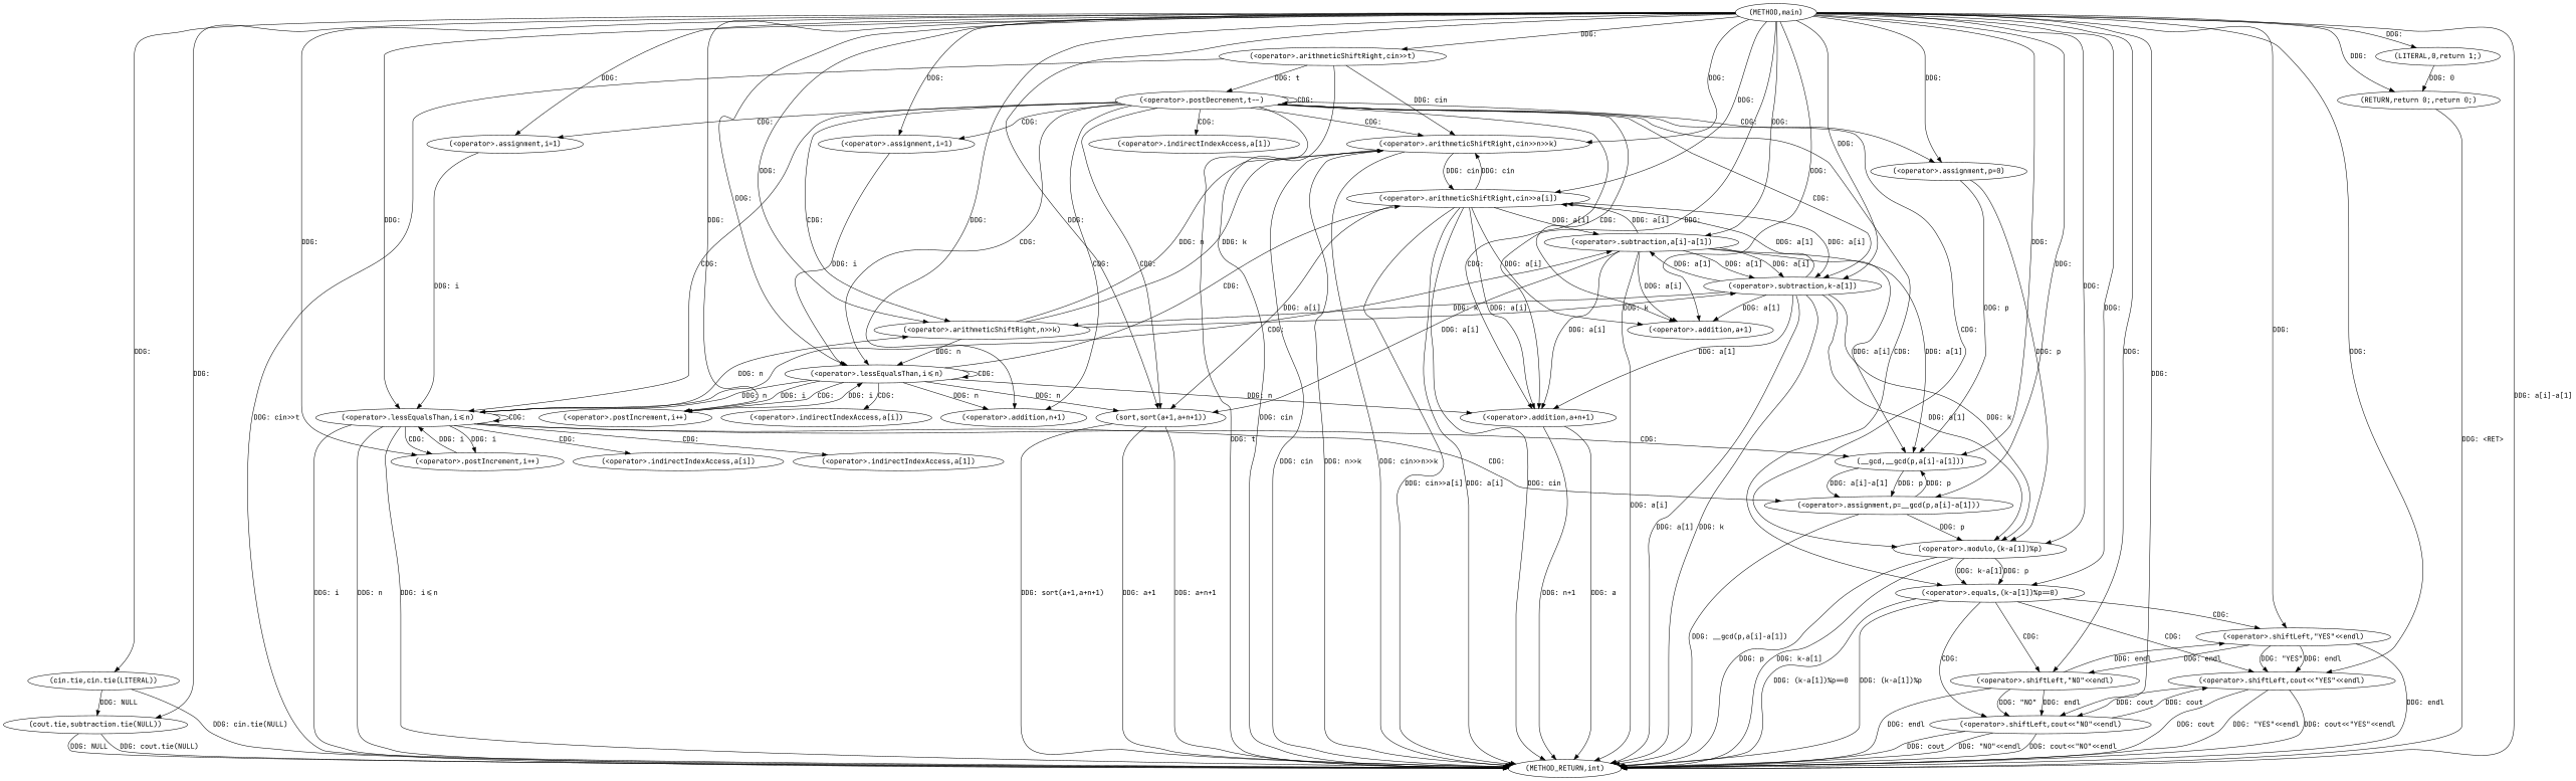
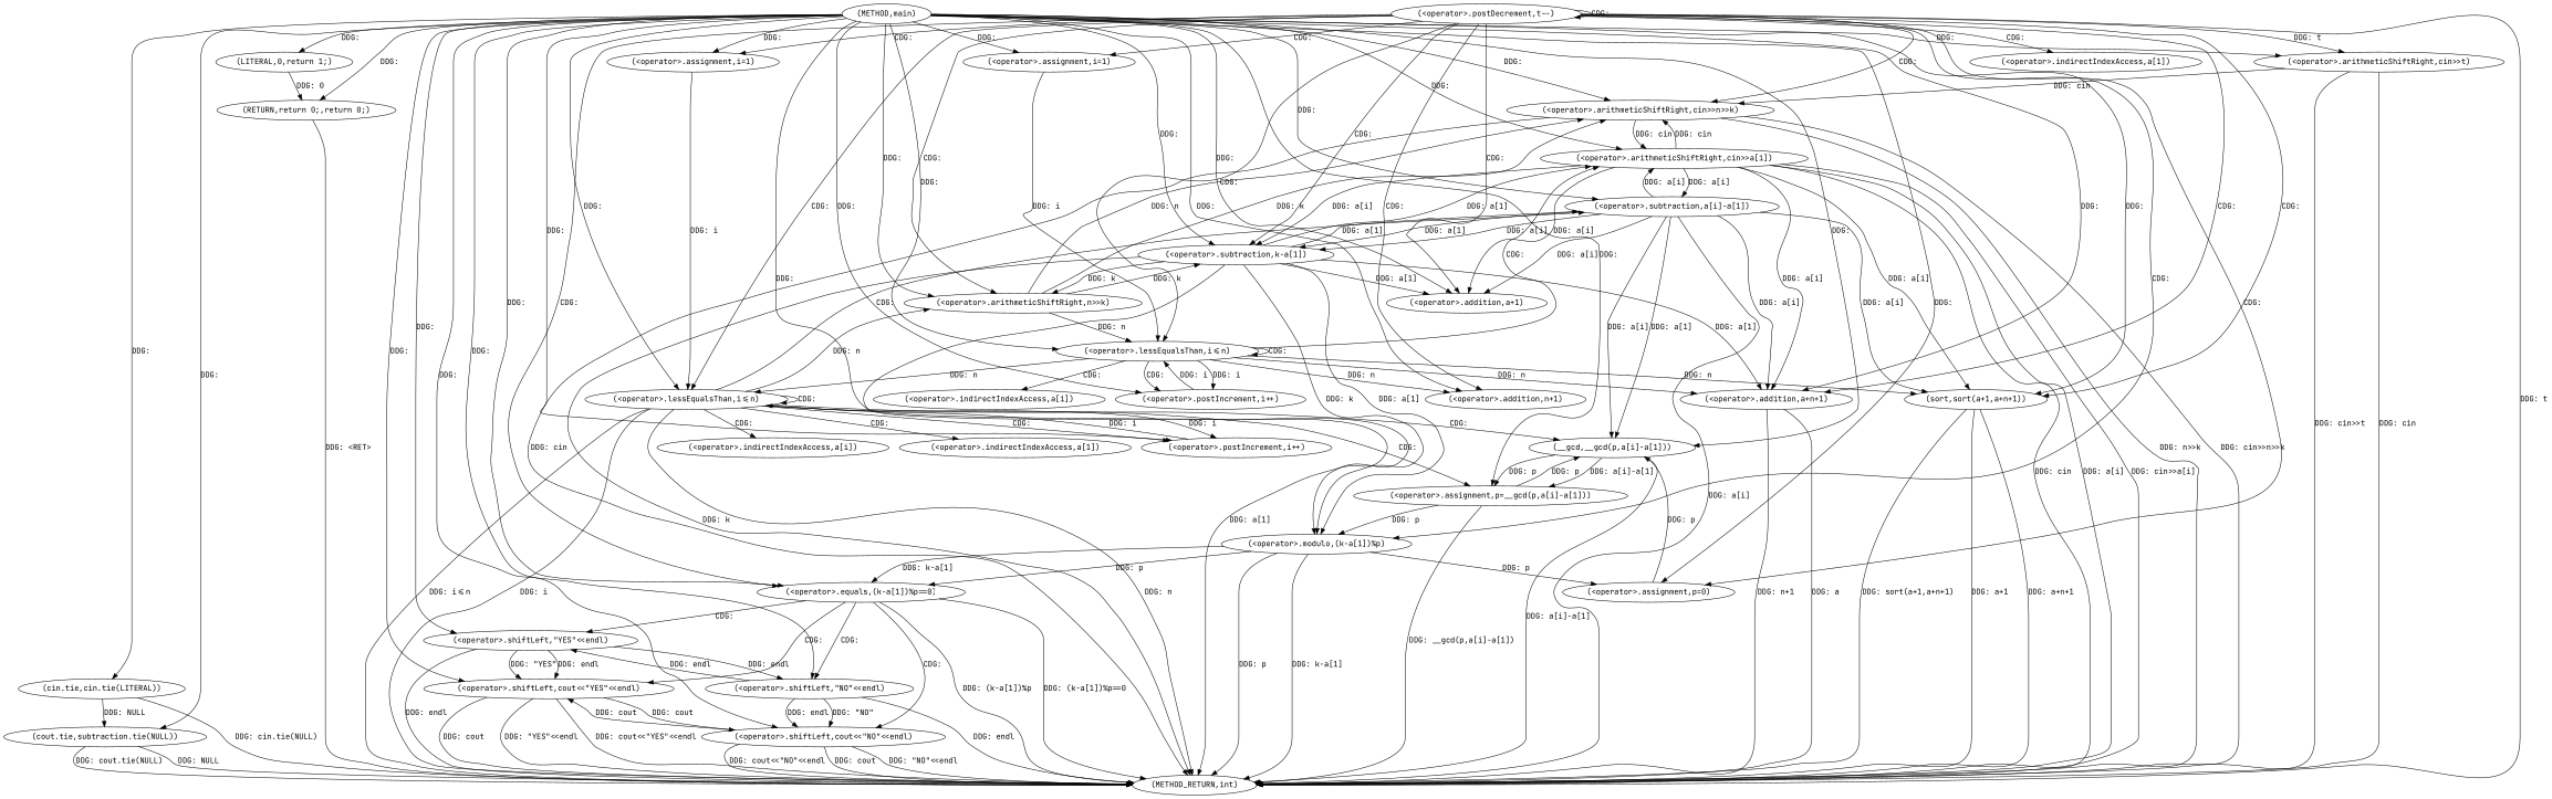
  digraph {
    fontname="JetBrains Mono"
    node [fontname="JetBrains Mono"]
    edge [fontname="JetBrains Mono"]
    n1 [label="(METHOD,main)"]
    n2 [label="(cin.tie,cin.tie(LITERAL))"]
    n3 [label="(cout.tie,subtraction.tie(NULL))"]
    n4 [label="(<operator>.arithmeticShiftRight,cin>>t)"]
    n5 [label="(RETURN,return 0;,return 0;)"]
    n6 [label="(LITERAL,0,return 1;)"]
    n7 [label="(<operator>.arithmeticShiftRight,cin>>n>>k)"]
    n8 [label="(<operator>.assignment,p=0)"]
    n9 [label="(sort,sort(a+1,a+n+1))"]
    n10 [label="(<operator>.assignment,i=1)"]
    n11 [label="(<operator>.lessEqualsThan,i<=n)"]
    n12 [label="(<operator>.postIncrement,i++)"]
    n13 [label="(<operator>.assignment,i=1)"]
    n14 [label="(<operator>.lessEqualsThan,i<=n)"]
    n15 [label="(<operator>.postIncrement,i++)"]
    n16 [label="(<operator>.assignment,p=__gcd(p,a[i]-a[1]))"]
    n17 [label="(<operator>.equals,(k-a[1])%p==0)"]
    n18 [label="(<operator>.shiftLeft,cout<<\"YES\"<<endl)"]
    n19 [label="(<operator>.arithmeticShiftRight,n>>k)"]
    n20 [label="(<operator>.arithmeticShiftRight,cin>>a[i])"]
    n21 [label="(<operator>.addition,a+1)"]
    n22 [label="(<operator>.addition,a+n+1)"]
    n23 [label="(<operator>.shiftLeft,cout<<\"NO\"<<endl)"]
    n24 [label="(<operator>.addition,n+1)"]
    n25 [label="(__gcd,__gcd(p,a[i]-a[1]))"]
    n26 [label="(<operator>.modulo,(k-a[1])%p)"]
    n27 [label="(<operator>.shiftLeft,\"YES\"<<endl)"]
    n28 [label="(<operator>.subtraction,a[i]-a[1])"]
    n29 [label="(<operator>.subtraction,k-a[1])"]
    n30 [label="(<operator>.shiftLeft,\"NO\"<<endl)"]
    n31 [label="(METHOD_RETURN,int)"]
    n32 [label="(<operator>.postDecrement,t--)"]
    n33 [label="(<operator>.indirectIndexAccess,a[1])"]
    n34 [label="(<operator>.indirectIndexAccess,a[i])"]
    n35 [label="(<operator>.indirectIndexAccess,a[i])"]
    n36 [label="(<operator>.indirectIndexAccess,a[1])"]
    n1 -> n2 [label="DDG: "]
    n1 -> n3 [label="DDG: "]
    n1 -> n4 [label="DDG: "]
    n1 -> n5 [label="DDG: "]
    n1 -> n6 [label="DDG: "]
    n1 -> n7 [label="DDG: "]
    n1 -> n8 [label="DDG: "]
    n1 -> n9 [label="DDG: "]
    n1 -> n10 [label="DDG: "]
    n1 -> n11 [label="DDG: "]
    n1 -> n12 [label="DDG: "]
    n1 -> n13 [label="DDG: "]
    n1 -> n14 [label="DDG: "]
    n1 -> n15 [label="DDG: "]
    n1 -> n16 [label="DDG: "]
    n1 -> n17 [label="DDG: "]
    n1 -> n18 [label="DDG: "]
    n1 -> n19 [label="DDG: "]
    n1 -> n20 [label="DDG: "]
    n1 -> n21 [label="DDG: "]
    n1 -> n22 [label="DDG: "]
    n1 -> n23 [label="DDG: "]
    n1 -> n24 [label="DDG: "]
    n1 -> n25 [label="DDG: "]
    n1 -> n26 [label="DDG: "]
    n1 -> n27 [label="DDG: "]
    n1 -> n28 [label="DDG: "]
    n1 -> n29 [label="DDG: "]
    n1 -> n30 [label="DDG: "]
    n2 -> n3 [label="DDG: NULL"]
    n2 -> n31 [label="DDG: cin.tie(NULL)"]
    n3 -> n31 [label="DDG: NULL"]
    n3 -> n31 [label="DDG: cout.tie(NULL)"]
    n4 -> n7 [label="DDG: cin"]
    n4 -> n31 [label="DDG: cin"]
    n4 -> n31 [label="DDG: cin>>t"]
-   n4 -> n32 [label="DDG: t"]
+   n32 -> n4 [label="DDG: t"]
    n5 -> n31 [label="DDG: <RET>"]
    n6 -> n5 [label="DDG: 0"]
    n7 -> n20 [label="DDG: cin"]
    n7 -> n31 [label="DDG: cin"]
    n7 -> n31 [label="DDG: n>>k"]
    n7 -> n31 [label="DDG: cin>>n>>k"]
    n8 -> n25 [label="DDG: p"]
-   n8 -> n26 [label="DDG: p"]
+   n26 -> n8 [label="DDG: p"]
    n9 -> n31 [label="DDG: a+1"]
    n9 -> n31 [label="DDG: a+n+1"]
    n9 -> n31 [label="DDG: sort(a+1,a+n+1)"]
    n10 -> n11 [label="DDG: i"]
    n11 -> n9 [label="DDG: n"]
    n11 -> n11 [label="CDG: "]
    n11 -> n12 [label="DDG: i"]
    n11 -> n12 [label="CDG: "]
    n11 -> n14 [label="DDG: n"]
    n11 -> n20 [label="CDG: "]
    n11 -> n22 [label="DDG: n"]
    n11 -> n24 [label="DDG: n"]
    n11 -> n34 [label="CDG: "]
    n12 -> n11 [label="DDG: i"]
    n13 -> n14 [label="DDG: i"]
    n14 -> n14 [label="CDG: "]
    n14 -> n15 [label="DDG: i"]
    n14 -> n15 [label="CDG: "]
    n14 -> n16 [label="CDG: "]
    n14 -> n19 [label="DDG: n"]
    n14 -> n25 [label="CDG: "]
    n14 -> n28 [label="CDG: "]
    n14 -> n31 [label="DDG: i"]
    n14 -> n31 [label="DDG: n"]
    n14 -> n31 [label="DDG: i<=n"]
    n14 -> n35 [label="CDG: "]
    n14 -> n36 [label="CDG: "]
    n15 -> n14 [label="DDG: i"]
    n16 -> n25 [label="DDG: p"]
    n16 -> n26 [label="DDG: p"]
    n16 -> n31 [label="DDG: __gcd(p,a[i]-a[1])"]
    n17 -> n18 [label="CDG: "]
    n17 -> n23 [label="CDG: "]
    n17 -> n27 [label="CDG: "]
    n17 -> n30 [label="CDG: "]
    n17 -> n31 [label="DDG: (k-a[1])%p"]
    n17 -> n31 [label="DDG: (k-a[1])%p==0"]
    n18 -> n23 [label="DDG: cout"]
    n18 -> n31 [label="DDG: cout"]
    n18 -> n31 [label="DDG: \"YES\"<<endl"]
    n18 -> n31 [label="DDG: cout<<\"YES\"<<endl"]
    n19 -> n7 [label="DDG: n"]
    n19 -> n7 [label="DDG: k"]
    n19 -> n11 [label="DDG: n"]
    n19 -> n29 [label="DDG: k"]
    n20 -> n7 [label="DDG: cin"]
    n20 -> n9 [label="DDG: a[i]"]
    n20 -> n21 [label="DDG: a[i]"]
    n20 -> n22 [label="DDG: a[i]"]
    n20 -> n28 [label="DDG: a[i]"]
    n20 -> n29 [label="DDG: a[i]"]
    n20 -> n31 [label="DDG: cin"]
    n20 -> n31 [label="DDG: a[i]"]
    n20 -> n31 [label="DDG: cin>>a[i]"]
    n22 -> n31 [label="DDG: a"]
    n22 -> n31 [label="DDG: n+1"]
    n23 -> n18 [label="DDG: cout"]
    n23 -> n31 [label="DDG: cout"]
    n23 -> n31 [label="DDG: \"NO\"<<endl"]
    n23 -> n31 [label="DDG: cout<<\"NO\"<<endl"]
    n25 -> n16 [label="DDG: a[i]-a[1]"]
    n25 -> n16 [label="DDG: p"]
-   n1 -> n31 [label="DDG: a[i]-a[1]"]
+   n25 -> n31 [label="DDG: a[i]-a[1]"]
    n26 -> n17 [label="DDG: k-a[1]"]
    n26 -> n17 [label="DDG: p"]
    n26 -> n31 [label="DDG: k-a[1]"]
    n26 -> n31 [label="DDG: p"]
    n27 -> n18 [label="DDG: \"YES\""]
    n27 -> n18 [label="DDG: endl"]
    n27 -> n30 [label="DDG: endl"]
    n27 -> n31 [label="DDG: endl"]
    n28 -> n9 [label="DDG: a[i]"]
    n28 -> n20 [label="DDG: a[i]"]
    n28 -> n21 [label="DDG: a[i]"]
    n28 -> n22 [label="DDG: a[i]"]
    n28 -> n25 [label="DDG: a[i]"]
    n28 -> n25 [label="DDG: a[1]"]
    n28 -> n29 [label="DDG: a[1]"]
    n28 -> n29 [label="DDG: a[i]"]
    n28 -> n31 [label="DDG: a[i]"]
    n29 -> n19 [label="DDG: k"]
    n29 -> n20 [label="DDG: a[1]"]
    n29 -> n21 [label="DDG: a[1]"]
    n29 -> n22 [label="DDG: a[1]"]
    n29 -> n26 [label="DDG: a[1]"]
    n29 -> n26 [label="DDG: k"]
    n29 -> n28 [label="DDG: a[1]"]
    n29 -> n31 [label="DDG: k"]
    n29 -> n31 [label="DDG: a[1]"]
    n30 -> n23 [label="DDG: \"NO\""]
    n30 -> n23 [label="DDG: endl"]
    n30 -> n27 [label="DDG: endl"]
    n30 -> n31 [label="DDG: endl"]
    n32 -> n7 [label="CDG: "]
    n32 -> n8 [label="CDG: "]
    n32 -> n9 [label="CDG: "]
    n32 -> n10 [label="CDG: "]
    n32 -> n11 [label="CDG: "]
    n32 -> n13 [label="CDG: "]
    n32 -> n14 [label="CDG: "]
    n32 -> n17 [label="CDG: "]
    n32 -> n19 [label="CDG: "]
    n32 -> n21 [label="CDG: "]
    n32 -> n22 [label="CDG: "]
    n32 -> n24 [label="CDG: "]
    n32 -> n26 [label="CDG: "]
    n32 -> n29 [label="CDG: "]
    n32 -> n31 [label="DDG: t"]
    n32 -> n32 [label="CDG: "]
    n32 -> n33 [label="CDG: "]
  }
